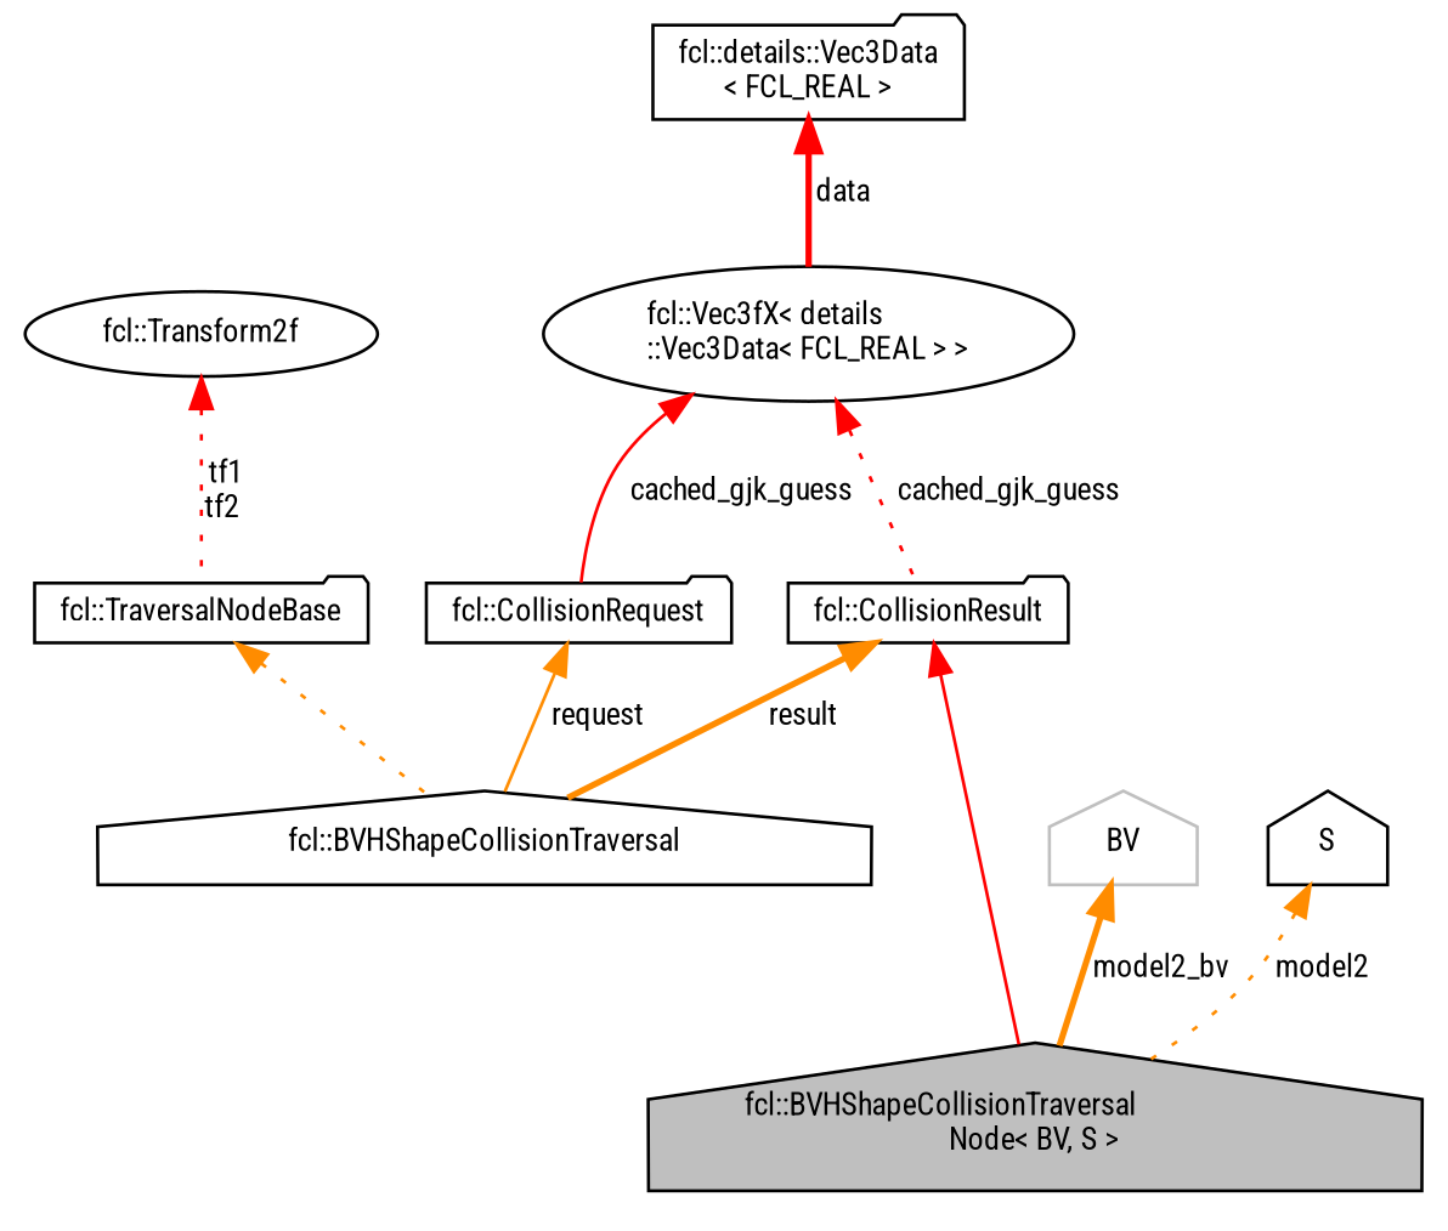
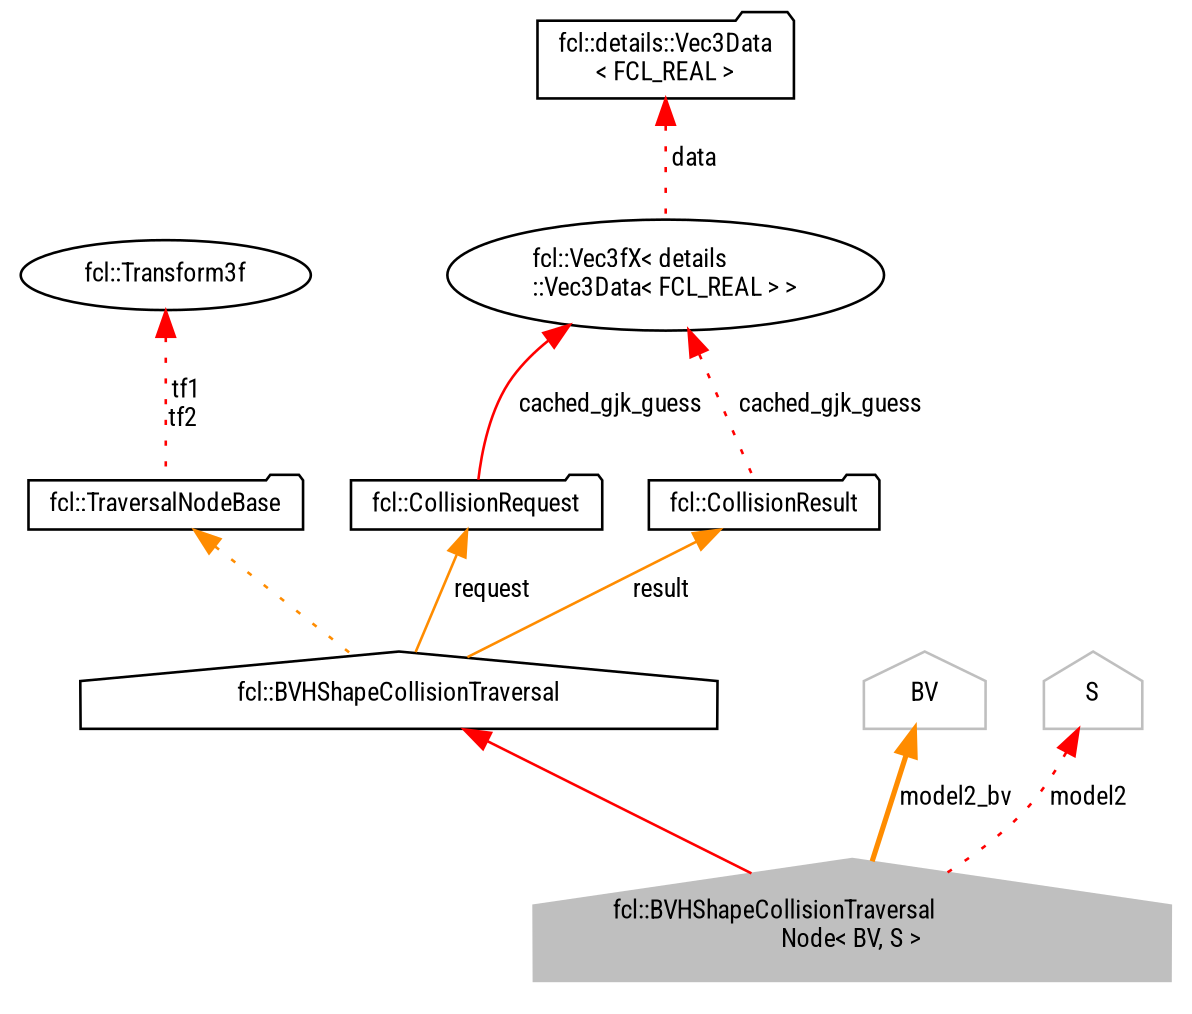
  digraph {
    fontname="Roboto Condensed"
    node [color=black fillcolor=white fontname="Roboto Condensed" fontsize=10 shape=house style=filled]
    edge [color=red dir=back fontname="Roboto Condensed" fontsize=10 labelfontname=FreeSans labelfontsize=10 style=dotted]
-   n1 [fillcolor=grey75 fontcolor=black height=0.2 label="fcl::BVHShapeCollisionTraversal\lNode\< BV, S \>" width=0.4]
+   n1 [color=grey75 fillcolor=grey75 fontcolor=black height=0.2 label="fcl::BVHShapeCollisionTraversal\lNode\< BV, S \>" width=0.4]
    n2 [height=0.2 label="fcl::BVHShapeCollisionTraversal" width=0.4]
    n3 [height=0.2 label="fcl::TraversalNodeBase" shape=folder width=0.4]
-   n4 [height=0.2 label="fcl::Transform2f" shape=ellipse width=0.4]
+   n4 [height=0.2 label="fcl::Transform3f" shape=ellipse width=0.4]
    n5 [height=0.2 label="fcl::CollisionRequest" shape=folder width=0.4]
    n6 [height=0.2 label="fcl::Vec3fX\< details\l::Vec3Data\< FCL_REAL \> \>" shape=ellipse width=0.4]
    n7 [height=0.2 label="fcl::CollisionResult" shape=folder width=0.4]
    n8 [height=0.2 label="fcl::details::Vec3Data\l\< FCL_REAL \>" shape=folder width=0.4]
    n9 [color=grey75 height=0.2 label=BV width=0.4]
-   n10 [height=0.2 label=S width=0.4]
-   n7 -> n1 [style=solid]
+   n10 [color=grey75 height=0.2 label=S width=0.4]
+   n2 -> n1 [style=solid]
    n3 -> n2 [color=darkorange]
    n4 -> n3 [label=" tf1\ntf2"]
    n5 -> n2 [color=darkorange label=" request" style=solid]
    n6 -> n5 [label=" cached_gjk_guess" style=solid]
    n6 -> n7 [label=" cached_gjk_guess"]
-   n7 -> n2 [color=darkorange label=" result" style=bold]
-   n8 -> n6 [label=" data" style=bold]
+   n7 -> n2 [color=darkorange label=" result" style=solid]
+   n8 -> n6 [label=" data"]
    n9 -> n1 [color=darkorange label=" model2_bv" style=bold]
-   n10 -> n1 [color=darkorange label=" model2"]
+   n10 -> n1 [label=" model2"]
  }
